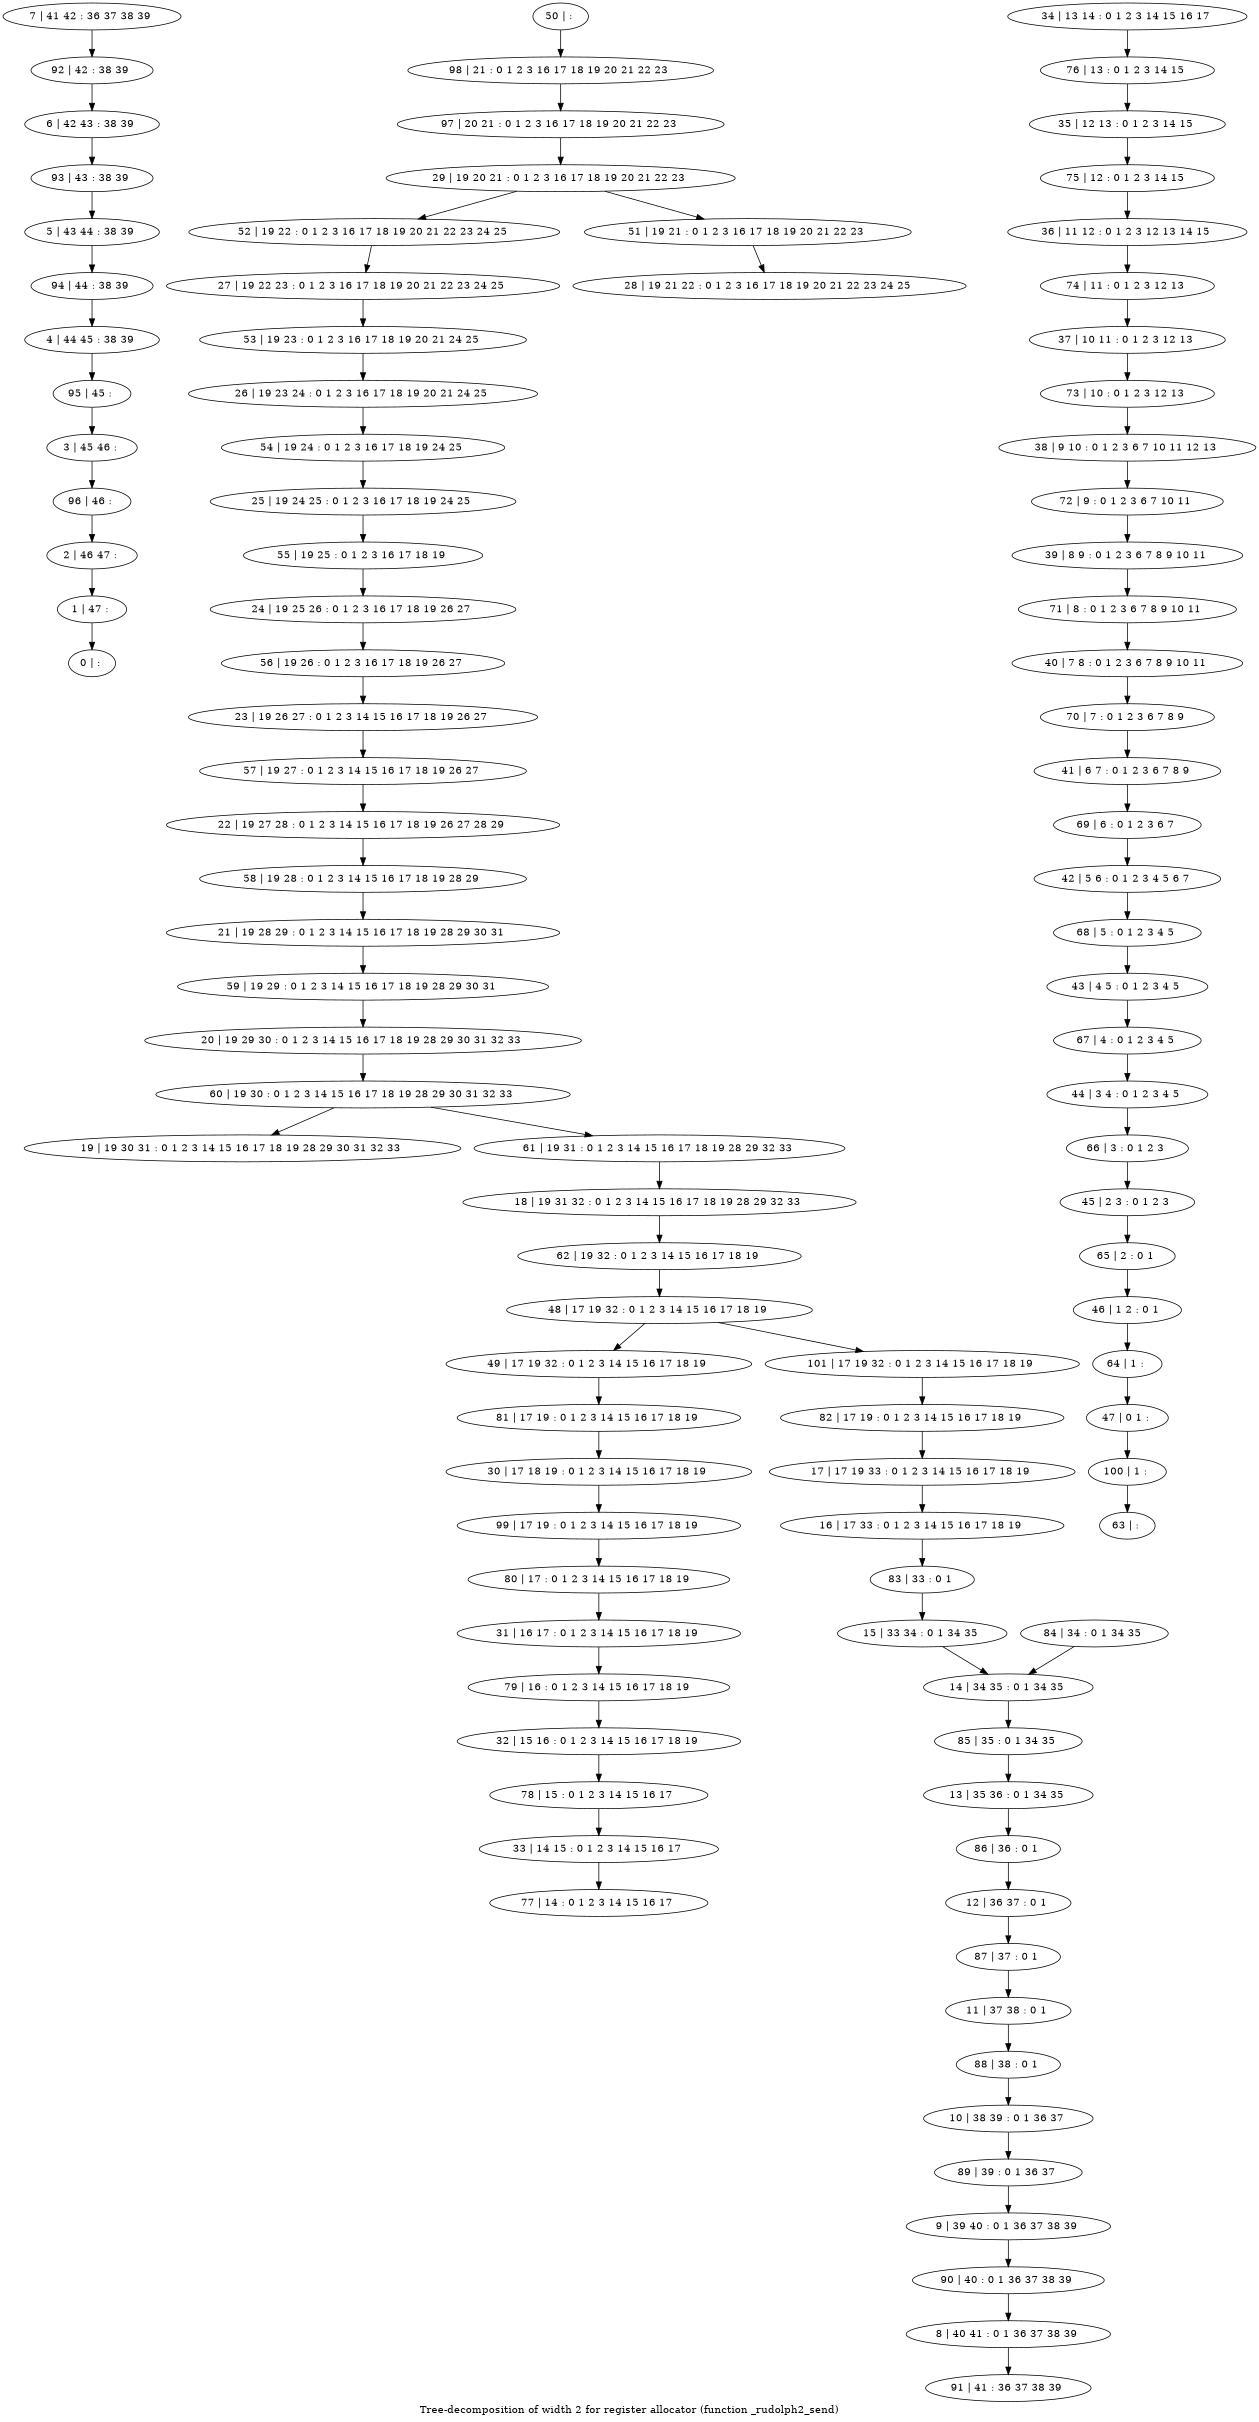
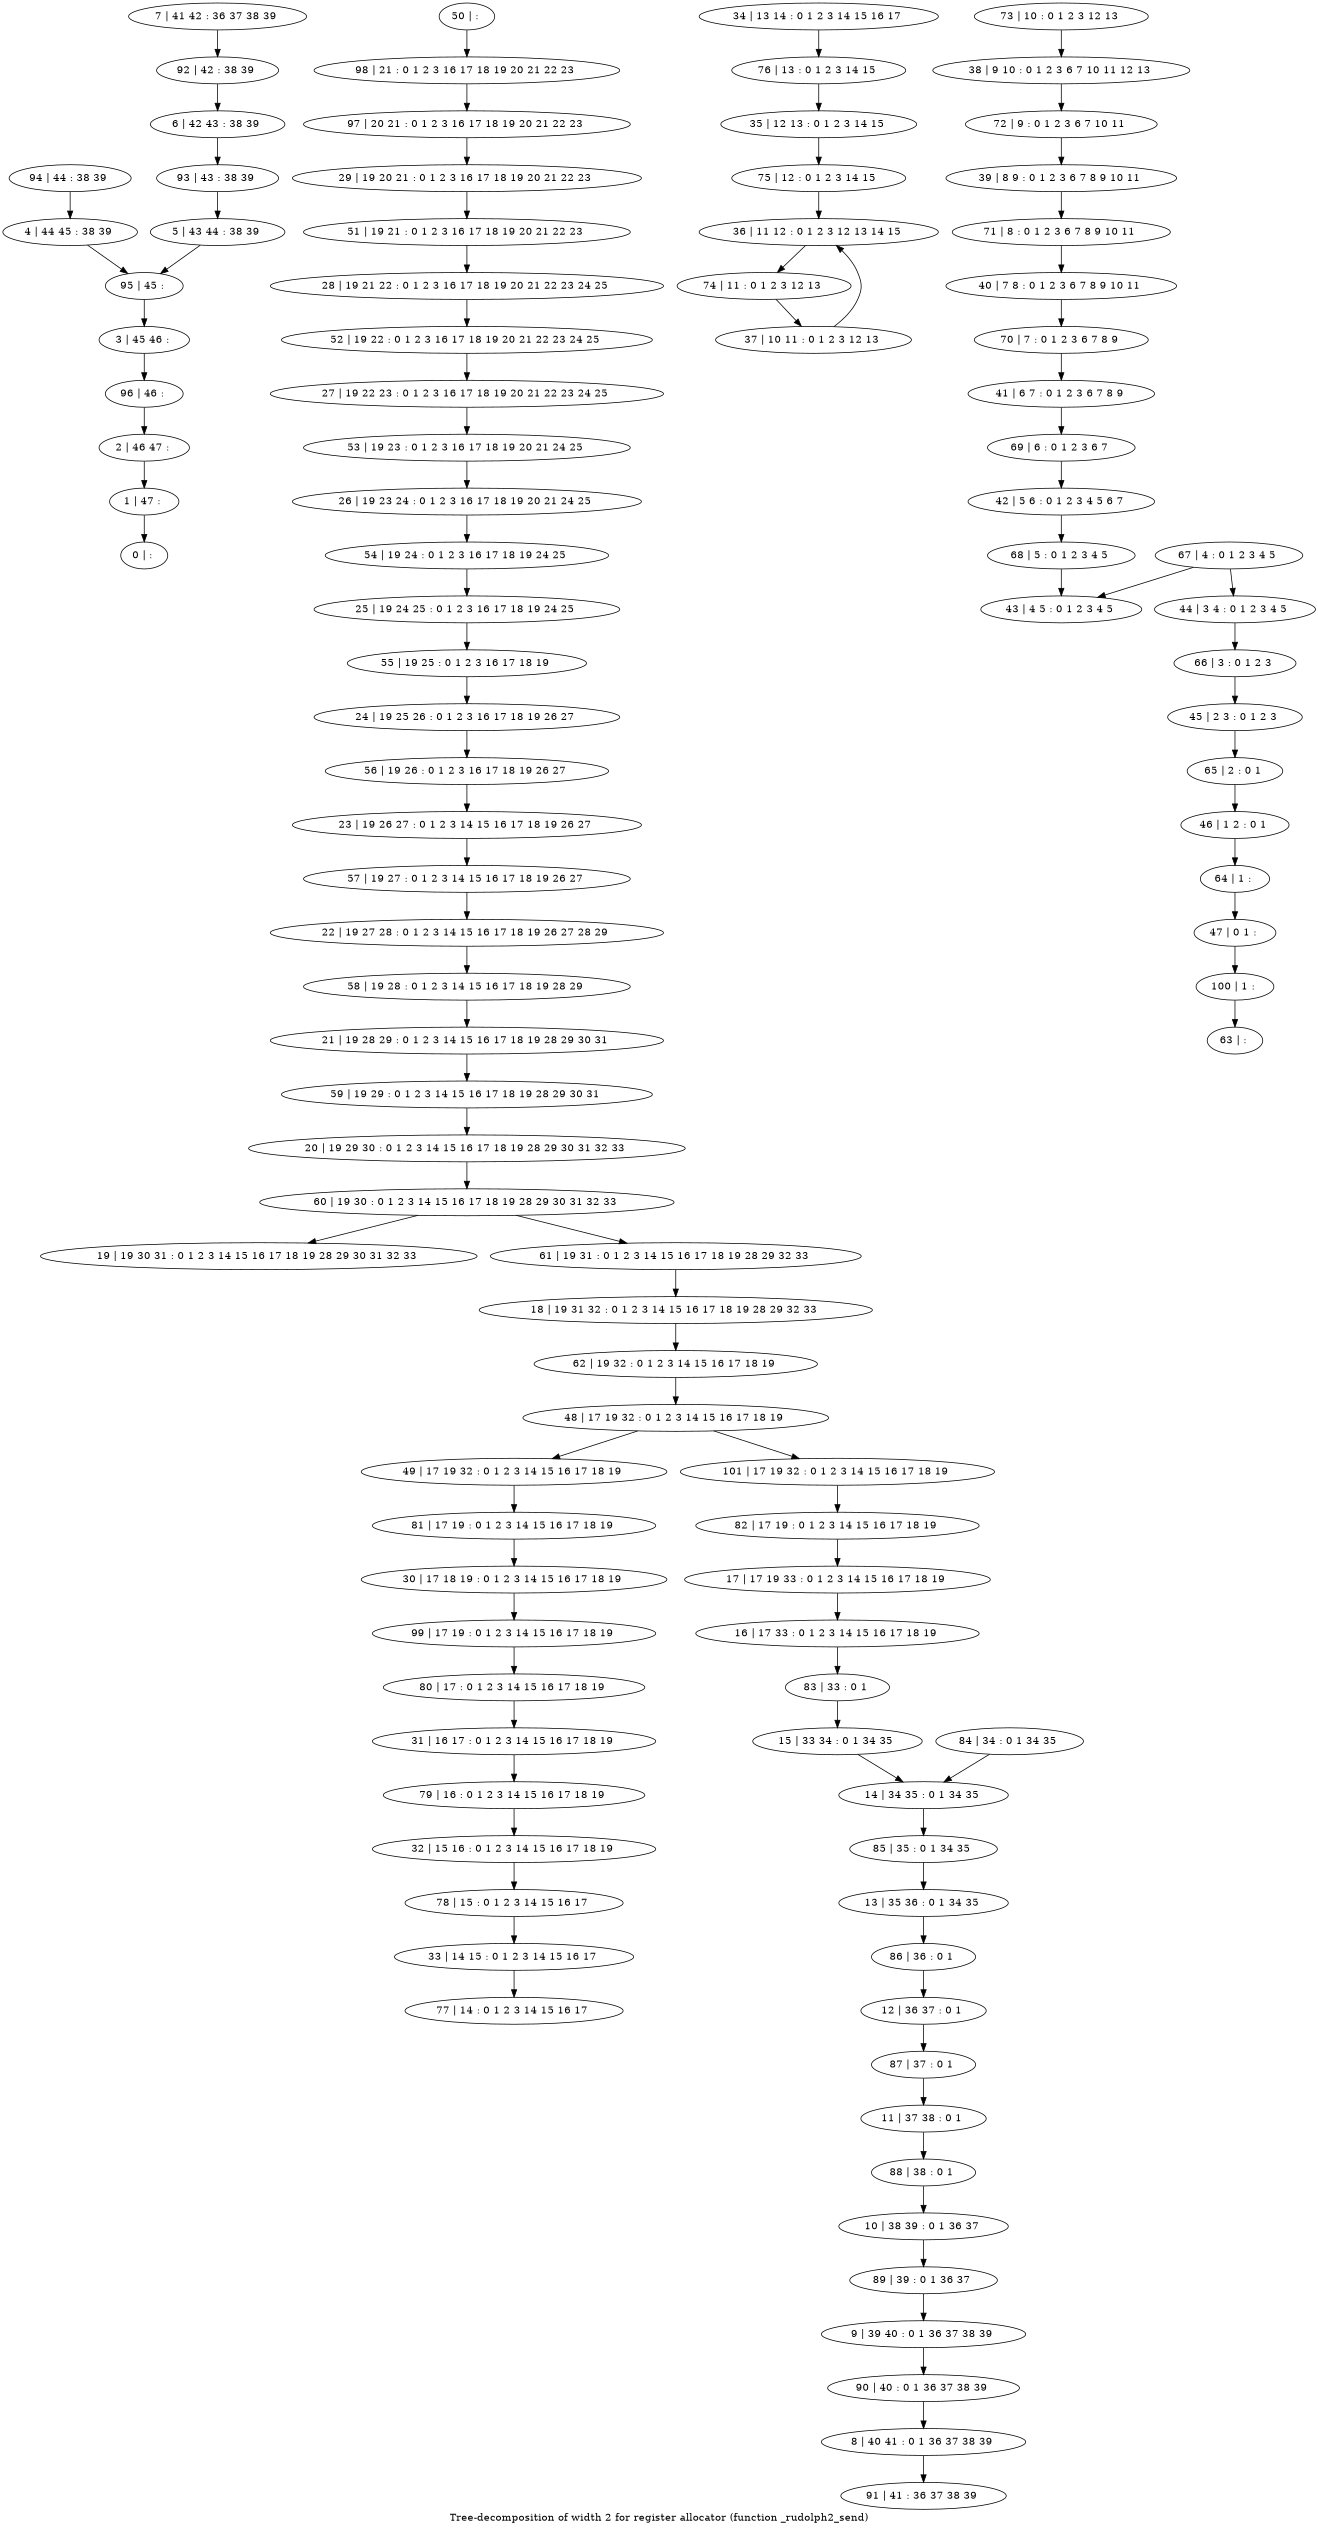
  digraph {
    label="Tree-decomposition of width 2 for register allocator (function _rudolph2_send)"
    n1 [label="0 | : "]
    n2 [label="1 | 47 : "]
    n3 [label="2 | 46 47 : "]
    n4 [label="3 | 45 46 : "]
    n5 [label="96 | 46 : "]
    n6 [label="4 | 44 45 : 38 39 "]
    n7 [label="95 | 45 : "]
    n8 [label="5 | 43 44 : 38 39 "]
    n9 [label="94 | 44 : 38 39 "]
    n10 [label="6 | 42 43 : 38 39 "]
    n11 [label="93 | 43 : 38 39 "]
    n12 [label="7 | 41 42 : 36 37 38 39 "]
    n13 [label="92 | 42 : 38 39 "]
    n14 [label="8 | 40 41 : 0 1 36 37 38 39 "]
    n15 [label="91 | 41 : 36 37 38 39 "]
    n16 [label="9 | 39 40 : 0 1 36 37 38 39 "]
    n17 [label="90 | 40 : 0 1 36 37 38 39 "]
    n18 [label="10 | 38 39 : 0 1 36 37 "]
    n19 [label="89 | 39 : 0 1 36 37 "]
    n20 [label="11 | 37 38 : 0 1 "]
    n21 [label="88 | 38 : 0 1 "]
    n22 [label="12 | 36 37 : 0 1 "]
    n23 [label="87 | 37 : 0 1 "]
    n24 [label="13 | 35 36 : 0 1 34 35 "]
    n25 [label="86 | 36 : 0 1 "]
    n26 [label="14 | 34 35 : 0 1 34 35 "]
    n27 [label="85 | 35 : 0 1 34 35 "]
    n28 [label="15 | 33 34 : 0 1 34 35 "]
    n29 [label="84 | 34 : 0 1 34 35 "]
    n30 [label="16 | 17 33 : 0 1 2 3 14 15 16 17 18 19 "]
    n31 [label="83 | 33 : 0 1 "]
    n32 [label="17 | 17 19 33 : 0 1 2 3 14 15 16 17 18 19 "]
    n33 [label="18 | 19 31 32 : 0 1 2 3 14 15 16 17 18 19 28 29 32 33 "]
    n34 [label="62 | 19 32 : 0 1 2 3 14 15 16 17 18 19 "]
    n35 [label="48 | 17 19 32 : 0 1 2 3 14 15 16 17 18 19 "]
    n36 [label="19 | 19 30 31 : 0 1 2 3 14 15 16 17 18 19 28 29 30 31 32 33 "]
    n37 [label="61 | 19 31 : 0 1 2 3 14 15 16 17 18 19 28 29 32 33 "]
    n38 [label="20 | 19 29 30 : 0 1 2 3 14 15 16 17 18 19 28 29 30 31 32 33 "]
    n39 [label="60 | 19 30 : 0 1 2 3 14 15 16 17 18 19 28 29 30 31 32 33 "]
    n40 [label="21 | 19 28 29 : 0 1 2 3 14 15 16 17 18 19 28 29 30 31 "]
    n41 [label="59 | 19 29 : 0 1 2 3 14 15 16 17 18 19 28 29 30 31 "]
    n42 [label="22 | 19 27 28 : 0 1 2 3 14 15 16 17 18 19 26 27 28 29 "]
    n43 [label="58 | 19 28 : 0 1 2 3 14 15 16 17 18 19 28 29 "]
    n44 [label="23 | 19 26 27 : 0 1 2 3 14 15 16 17 18 19 26 27 "]
    n45 [label="57 | 19 27 : 0 1 2 3 14 15 16 17 18 19 26 27 "]
    n46 [label="24 | 19 25 26 : 0 1 2 3 16 17 18 19 26 27 "]
    n47 [label="56 | 19 26 : 0 1 2 3 16 17 18 19 26 27 "]
    n48 [label="25 | 19 24 25 : 0 1 2 3 16 17 18 19 24 25 "]
    n49 [label="55 | 19 25 : 0 1 2 3 16 17 18 19 "]
    n50 [label="26 | 19 23 24 : 0 1 2 3 16 17 18 19 20 21 24 25 "]
    n51 [label="54 | 19 24 : 0 1 2 3 16 17 18 19 24 25 "]
    n52 [label="27 | 19 22 23 : 0 1 2 3 16 17 18 19 20 21 22 23 24 25 "]
    n53 [label="53 | 19 23 : 0 1 2 3 16 17 18 19 20 21 24 25 "]
    n54 [label="28 | 19 21 22 : 0 1 2 3 16 17 18 19 20 21 22 23 24 25 "]
    n55 [label="52 | 19 22 : 0 1 2 3 16 17 18 19 20 21 22 23 24 25 "]
    n56 [label="29 | 19 20 21 : 0 1 2 3 16 17 18 19 20 21 22 23 "]
    n57 [label="51 | 19 21 : 0 1 2 3 16 17 18 19 20 21 22 23 "]
    n58 [label="30 | 17 18 19 : 0 1 2 3 14 15 16 17 18 19 "]
    n59 [label="99 | 17 19 : 0 1 2 3 14 15 16 17 18 19 "]
    n60 [label="80 | 17 : 0 1 2 3 14 15 16 17 18 19 "]
    n61 [label="31 | 16 17 : 0 1 2 3 14 15 16 17 18 19 "]
    n62 [label="79 | 16 : 0 1 2 3 14 15 16 17 18 19 "]
    n63 [label="32 | 15 16 : 0 1 2 3 14 15 16 17 18 19 "]
    n64 [label="78 | 15 : 0 1 2 3 14 15 16 17 "]
    n65 [label="33 | 14 15 : 0 1 2 3 14 15 16 17 "]
    n66 [label="77 | 14 : 0 1 2 3 14 15 16 17 "]
    n67 [label="34 | 13 14 : 0 1 2 3 14 15 16 17 "]
    n68 [label="76 | 13 : 0 1 2 3 14 15 "]
    n69 [label="35 | 12 13 : 0 1 2 3 14 15 "]
    n70 [label="75 | 12 : 0 1 2 3 14 15 "]
    n71 [label="36 | 11 12 : 0 1 2 3 12 13 14 15 "]
    n72 [label="74 | 11 : 0 1 2 3 12 13 "]
    n73 [label="37 | 10 11 : 0 1 2 3 12 13 "]
    n74 [label="73 | 10 : 0 1 2 3 12 13 "]
    n75 [label="38 | 9 10 : 0 1 2 3 6 7 10 11 12 13 "]
    n76 [label="72 | 9 : 0 1 2 3 6 7 10 11 "]
    n77 [label="39 | 8 9 : 0 1 2 3 6 7 8 9 10 11 "]
    n78 [label="71 | 8 : 0 1 2 3 6 7 8 9 10 11 "]
    n79 [label="40 | 7 8 : 0 1 2 3 6 7 8 9 10 11 "]
    n80 [label="70 | 7 : 0 1 2 3 6 7 8 9 "]
    n81 [label="41 | 6 7 : 0 1 2 3 6 7 8 9 "]
    n82 [label="69 | 6 : 0 1 2 3 6 7 "]
    n83 [label="42 | 5 6 : 0 1 2 3 4 5 6 7 "]
    n84 [label="68 | 5 : 0 1 2 3 4 5 "]
    n85 [label="43 | 4 5 : 0 1 2 3 4 5 "]
    n86 [label="67 | 4 : 0 1 2 3 4 5 "]
    n87 [label="44 | 3 4 : 0 1 2 3 4 5 "]
    n88 [label="66 | 3 : 0 1 2 3 "]
    n89 [label="45 | 2 3 : 0 1 2 3 "]
    n90 [label="65 | 2 : 0 1 "]
    n91 [label="46 | 1 2 : 0 1 "]
    n92 [label="64 | 1 : "]
    n93 [label="47 | 0 1 : "]
    n94 [label="100 | 1 : "]
    n95 [label="63 | : "]
    n96 [label="49 | 17 19 32 : 0 1 2 3 14 15 16 17 18 19 "]
    n97 [label="101 | 17 19 32 : 0 1 2 3 14 15 16 17 18 19 "]
    n98 [label="81 | 17 19 : 0 1 2 3 14 15 16 17 18 19 "]
    n99 [label="82 | 17 19 : 0 1 2 3 14 15 16 17 18 19 "]
    n100 [label="50 | : "]
    n101 [label="98 | 21 : 0 1 2 3 16 17 18 19 20 21 22 23 "]
    n102 [label="97 | 20 21 : 0 1 2 3 16 17 18 19 20 21 22 23 "]
    n2 -> n1
    n3 -> n2
    n4 -> n5
    n5 -> n3
    n6 -> n7
    n7 -> n4
-   n8 -> n9
+   n8 -> n7
    n9 -> n6
    n10 -> n11
    n11 -> n8
    n12 -> n13
    n13 -> n10
    n14 -> n15
    n16 -> n17
    n17 -> n14
    n18 -> n19
    n19 -> n16
    n20 -> n21
    n21 -> n18
    n22 -> n23
    n23 -> n20
    n24 -> n25
    n25 -> n22
    n26 -> n27
    n27 -> n24
    n28 -> n26
    n29 -> n26
    n30 -> n31
    n31 -> n28
    n32 -> n30
    n33 -> n34
    n34 -> n35
    n35 -> n96
    n35 -> n97
    n37 -> n33
    n38 -> n39
    n39 -> n36
    n39 -> n37
    n40 -> n41
    n41 -> n38
    n42 -> n43
    n43 -> n40
    n44 -> n45
    n45 -> n42
    n46 -> n47
    n47 -> n44
    n48 -> n49
    n49 -> n46
    n50 -> n51
    n51 -> n48
    n52 -> n53
    n53 -> n50
-   n56 -> n55
+   n54 -> n55
    n55 -> n52
    n56 -> n57
    n57 -> n54
    n58 -> n59
    n59 -> n60
    n60 -> n61
    n61 -> n62
    n62 -> n63
    n63 -> n64
    n64 -> n65
    n65 -> n66
    n67 -> n68
    n68 -> n69
    n69 -> n70
    n70 -> n71
    n71 -> n72
    n72 -> n73
-   n73 -> n74
+   n73 -> n71
    n74 -> n75
    n75 -> n76
    n76 -> n77
    n77 -> n78
    n78 -> n79
    n79 -> n80
    n80 -> n81
    n81 -> n82
    n82 -> n83
    n83 -> n84
    n84 -> n85
-   n85 -> n86
+   n86 -> n85
    n86 -> n87
    n87 -> n88
    n88 -> n89
    n89 -> n90
    n90 -> n91
    n91 -> n92
    n92 -> n93
    n93 -> n94
    n94 -> n95
    n96 -> n98
    n97 -> n99
    n98 -> n58
    n99 -> n32
    n100 -> n101
    n101 -> n102
    n102 -> n56
  }
